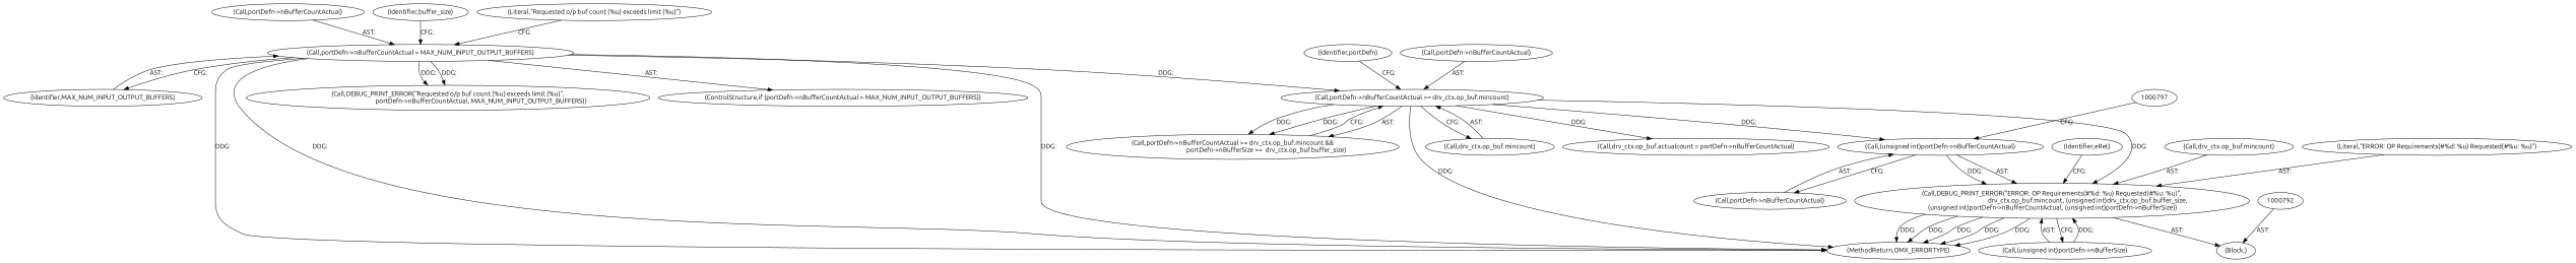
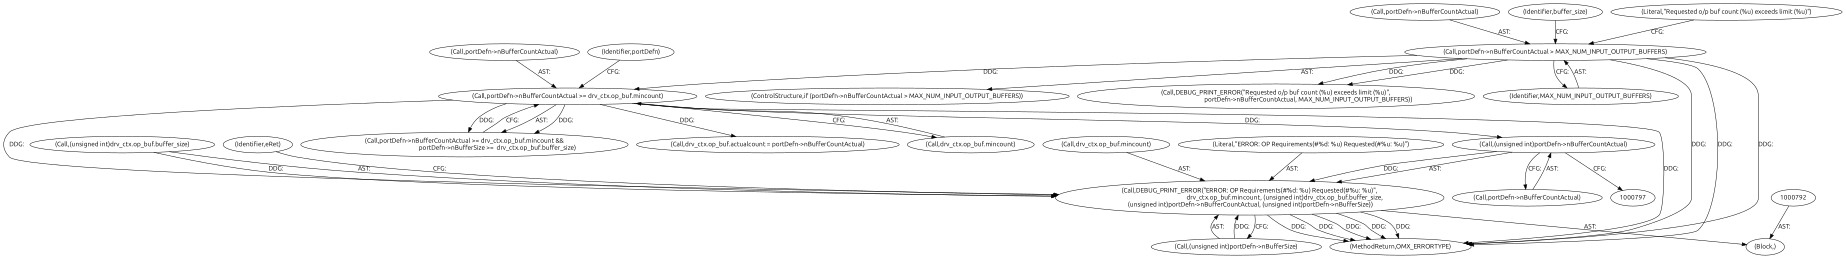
  digraph {
    fontname=Ubuntu
    node [fontname=Ubuntu]
    edge [fontname=Ubuntu]
    n1 [label="(Call,(unsigned int)portDefn->nBufferCountActual)"]
    n2 [label="(Call,DEBUG_PRINT_ERROR(\"ERROR: OP Requirements(#%d: %u) Requested(#%u: %u)\",\n                                                   drv_ctx.op_buf.mincount, (unsigned int)drv_ctx.op_buf.buffer_size,\n (unsigned int)portDefn->nBufferCountActual, (unsigned int)portDefn->nBufferSize))"]
    n3 [label="(Call,portDefn->nBufferCountActual)"]
    n4 [label="(MethodReturn,OMX_ERRORTYPE)"]
    n5 [label="(Call,(unsigned int)portDefn->nBufferSize)"]
    n6 [label="(Block,)"]
    n7 [label="(Call,portDefn->nBufferCountActual >= drv_ctx.op_buf.mincount)"]
    n8 [label="(Call,portDefn->nBufferCountActual >= drv_ctx.op_buf.mincount &&\n                                                portDefn->nBufferSize >=  drv_ctx.op_buf.buffer_size)"]
    n9 [label="(Call,drv_ctx.op_buf.actualcount = portDefn->nBufferCountActual)"]
    n10 [label="(Call,drv_ctx.op_buf.mincount)"]
    n11 [label="(Call,portDefn->nBufferCountActual > MAX_NUM_INPUT_OUTPUT_BUFFERS)"]
    n12 [label="(ControlStructure,if (portDefn->nBufferCountActual > MAX_NUM_INPUT_OUTPUT_BUFFERS))"]
    n13 [label="(Call,DEBUG_PRINT_ERROR(\"Requested o/p buf count (%u) exceeds limit (%u)\",\n                                               portDefn->nBufferCountActual, MAX_NUM_INPUT_OUTPUT_BUFFERS))"]
    n14 [label="(Identifier,MAX_NUM_INPUT_OUTPUT_BUFFERS)"]
    n15 [label="(Call,portDefn->nBufferCountActual)"]
    n16 [label="(Call,portDefn->nBufferCountActual)"]
+   n17 [label="(Call,(unsigned int)drv_ctx.op_buf.buffer_size)"]
    n18 [label="(Identifier,buffer_size)"]
    n19 [label="(Identifier,portDefn)"]
    n20 [label="(Literal,\"Requested o/p buf count (%u) exceeds limit (%u)\")"]
    n21 [label="(Identifier,eRet)"]
    n22 [label="(Call,drv_ctx.op_buf.mincount)"]
    n23 [label="(Literal,\"ERROR: OP Requirements(#%d: %u) Requested(#%u: %u)\")"]
    1000792
    1000797
    n1 -> n2 [label="AST: "]
    n1 -> n2 [label="DDG: "]
    n1 -> n3 [label="CFG: "]
    n2 -> n4 [label="DDG: "]
    n2 -> n4 [label="DDG: "]
    n2 -> n4 [label="DDG: "]
    n2 -> n4 [label="DDG: "]
    n2 -> n4 [label="DDG: "]
    n2 -> n5 [label="CFG: "]
    n2 -> n6 [label="AST: "]
    n3 -> n1 [label="AST: "]
    n5 -> n2 [label="AST: "]
    n5 -> n2 [label="DDG: "]
    n7 -> n1 [label="DDG: "]
    n7 -> n2 [label="DDG: "]
    n7 -> n4 [label="DDG: "]
    n7 -> n8 [label="AST: "]
    n7 -> n8 [label="DDG: "]
    n7 -> n8 [label="DDG: "]
    n7 -> n9 [label="DDG: "]
    n7 -> n10 [label="CFG: "]
    n8 -> n7 [label="CFG: "]
    n10 -> n7 [label="AST: "]
    n11 -> n4 [label="DDG: "]
    n11 -> n4 [label="DDG: "]
    n11 -> n4 [label="DDG: "]
    n11 -> n7 [label="DDG: "]
    n11 -> n12 [label="AST: "]
    n11 -> n13 [label="DDG: "]
    n11 -> n13 [label="DDG: "]
    n11 -> n14 [label="CFG: "]
    n14 -> n11 [label="AST: "]
    n15 -> n11 [label="AST: "]
    n16 -> n7 [label="AST: "]
+   n17 -> n2 [label="AST: "]
+   n17 -> n2 [label="DDG: "]
    n18 -> n11 [label="CFG: "]
    n19 -> n7 [label="CFG: "]
    n20 -> n11 [label="CFG: "]
    n21 -> n2 [label="CFG: "]
    n22 -> n2 [label="AST: "]
    n23 -> n2 [label="AST: "]
    1000792 -> n6 [label="AST: "]
-   1000797 -> n1 [label="CFG: "]
+   n1 -> 1000797 [label="CFG: "]
  }
